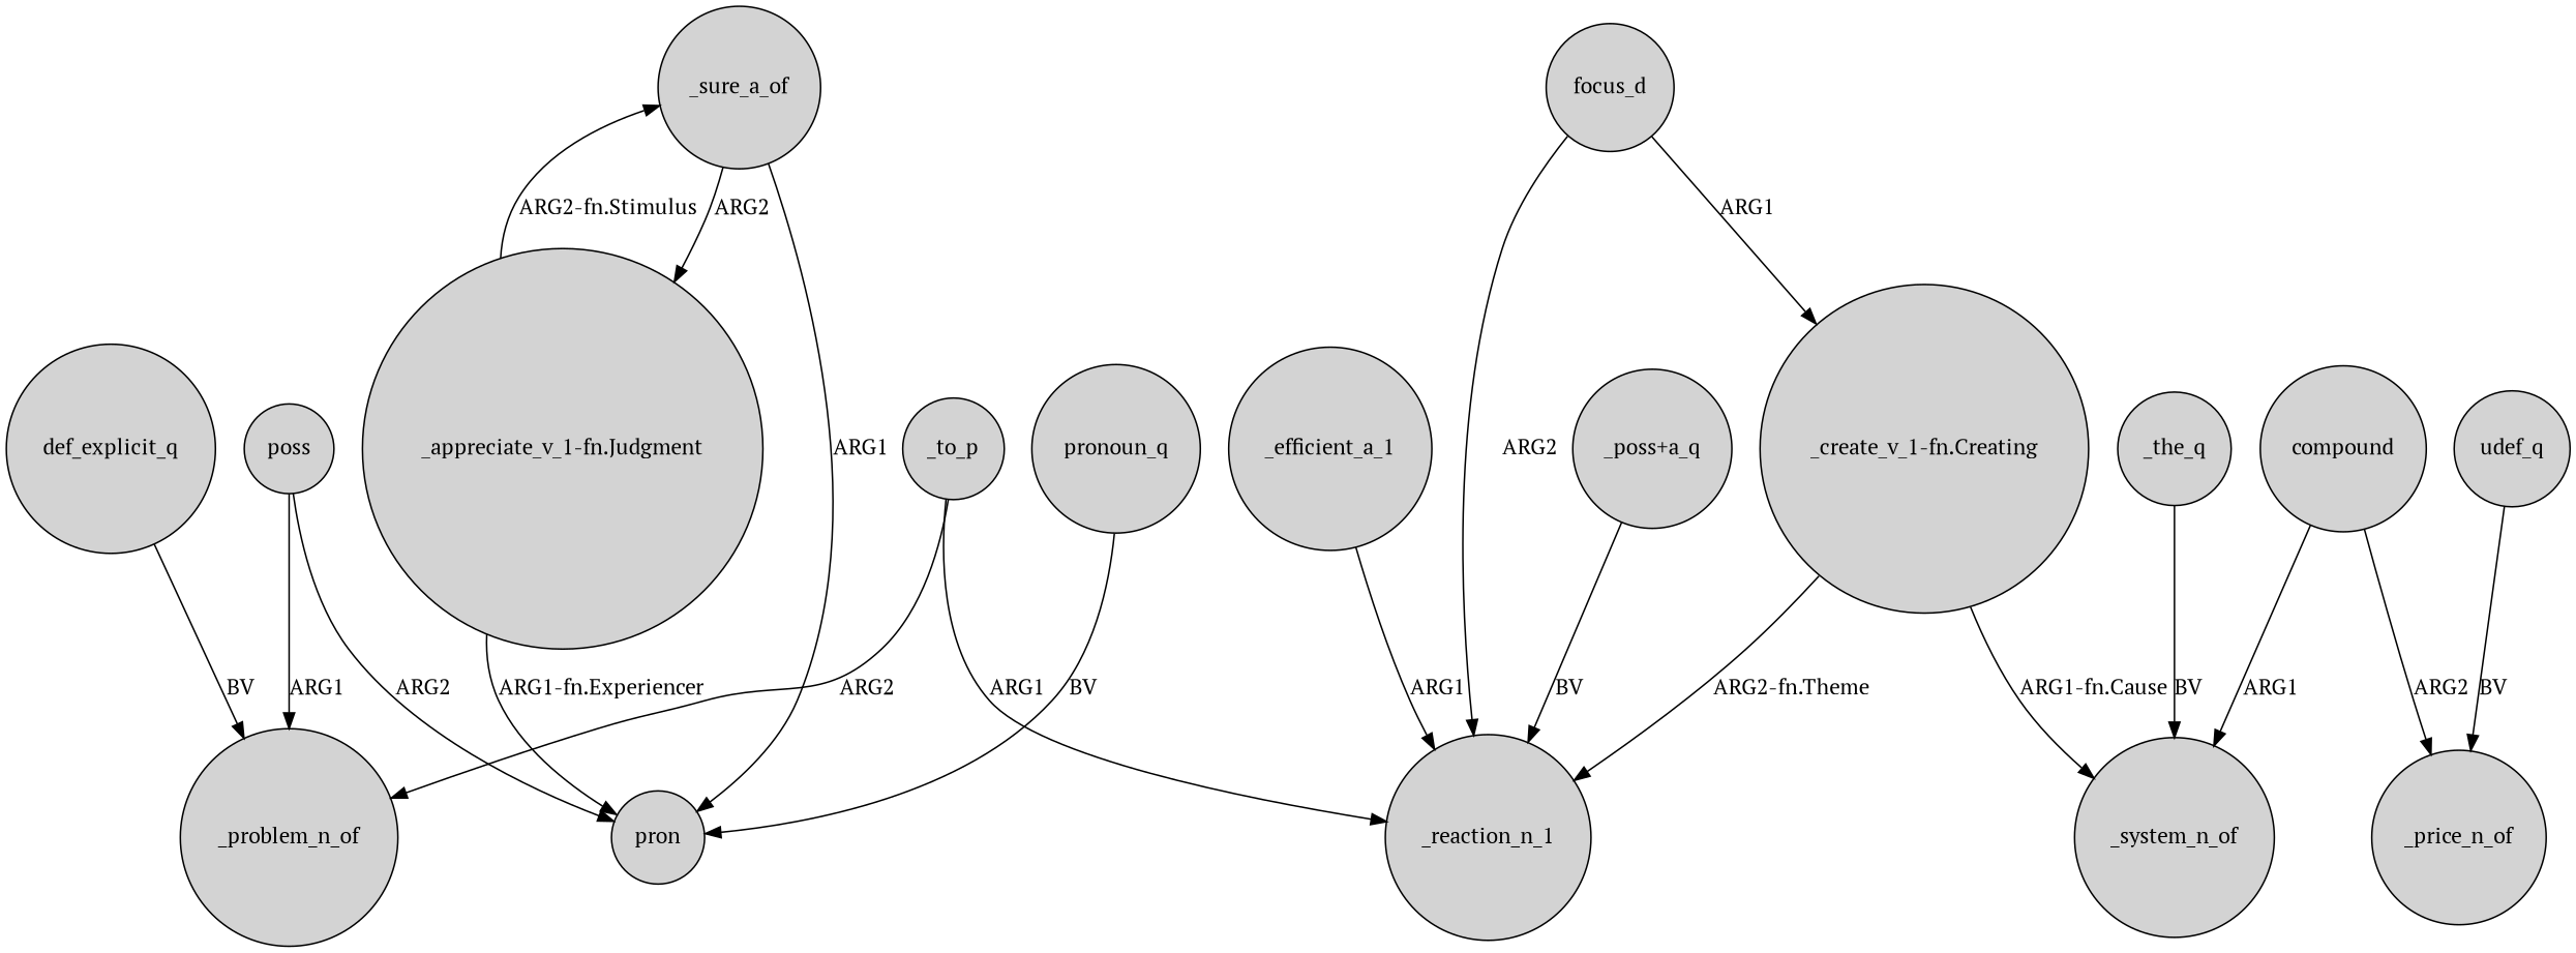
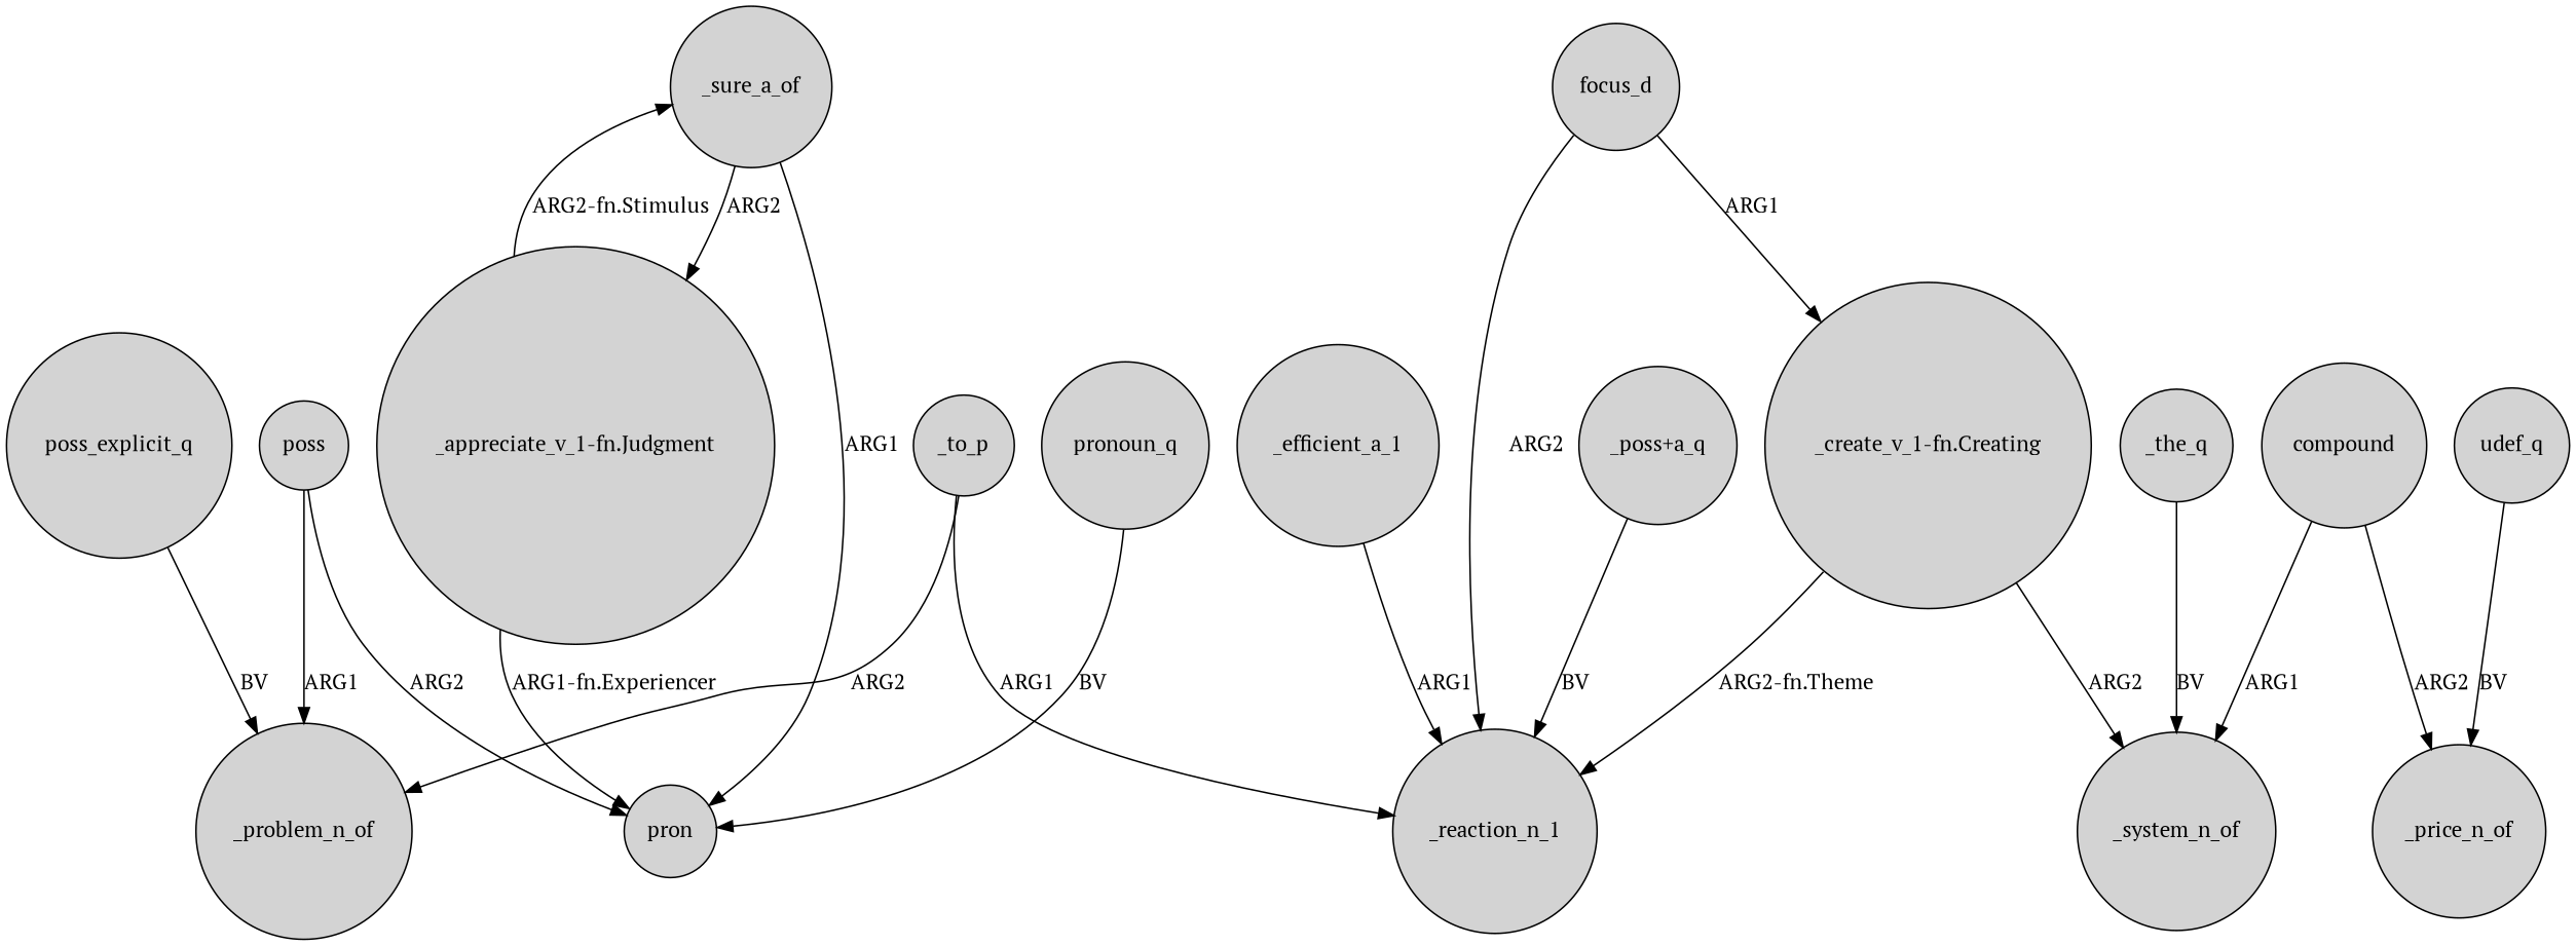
  digraph {
    fontname="PT Serif"
    node [fontname="PT Serif" shape=circle style=filled]
    edge [fontname="PT Serif"]
    _to_p
    _problem_n_of
    _reaction_n_1
    "_create_v_1-fn.Creating"
    _system_n_of
    compound
    _price_n_of
    udef_q
    poss
    pron
    _sure_a_of
    "_appreciate_v_1-fn.Judgment"
    focus_d
    pronoun_q
    _efficient_a_1
-   def_explicit_q
+   def_explicit_q [label=poss_explicit_q]
    n17 [label="_poss+a_q"]
    _the_q
    _to_p -> _problem_n_of [label=ARG2]
    _to_p -> _reaction_n_1 [label=ARG1]
    "_create_v_1-fn.Creating" -> _reaction_n_1 [label="ARG2-fn.Theme"]
-   "_create_v_1-fn.Creating" -> _system_n_of [label="ARG1-fn.Cause"]
+   "_create_v_1-fn.Creating" -> _system_n_of [label=ARG2]
    compound -> _system_n_of [label=ARG1]
    compound -> _price_n_of [label=ARG2]
    udef_q -> _price_n_of [label=BV]
    poss -> _problem_n_of [label=ARG1]
    poss -> pron [label=ARG2]
    _sure_a_of -> pron [label=ARG1]
    _sure_a_of -> "_appreciate_v_1-fn.Judgment" [label=ARG2]
    "_appreciate_v_1-fn.Judgment" -> pron [label="ARG1-fn.Experiencer"]
    "_appreciate_v_1-fn.Judgment" -> _sure_a_of [label="ARG2-fn.Stimulus"]
    focus_d -> _reaction_n_1 [label=ARG2]
    focus_d -> "_create_v_1-fn.Creating" [label=ARG1]
    pronoun_q -> pron [label=BV]
    _efficient_a_1 -> _reaction_n_1 [label=ARG1]
    def_explicit_q -> _problem_n_of [label=BV]
    n17 -> _reaction_n_1 [label=BV]
    _the_q -> _system_n_of [label=BV]
  }
